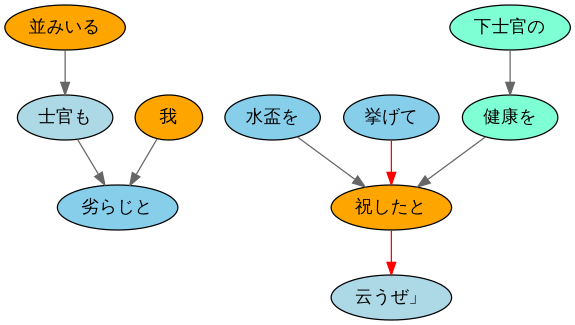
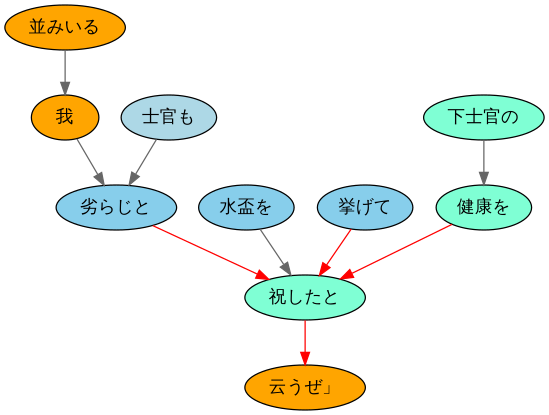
  digraph {
    fontname="Open Sans"
    node [fillcolor=skyblue fontname="Open Sans" style=filled]
    edge [color=gray40 fontname="Open Sans"]
    n1 [fillcolor=orange label="並みいる"]
    n2 [fillcolor=lightblue label="士官も"]
    n3 [label="劣らじと"]
-   n4 [fillcolor=orange label="祝したと"]
+   n4 [fillcolor=aquamarine label="祝したと"]
    n5 [fillcolor=orange label="我"]
-   n6 [fillcolor=lightblue label="云うぜ」"]
+   n6 [fillcolor=orange label="云うぜ」"]
    n7 [label="水盃を"]
    n8 [label="挙げて"]
    n9 [fillcolor=aquamarine label="下士官の"]
    n10 [fillcolor=aquamarine label="健康を"]
-   n1 -> n2
+   n1 -> n5
    n2 -> n3
+   n3 -> n4 [color=red]
    n4 -> n6 [color=red]
    n5 -> n3
    n7 -> n4
    n8 -> n4 [color=red]
    n9 -> n10
-   n10 -> n4
+   n10 -> n4 [color=red]
  }
